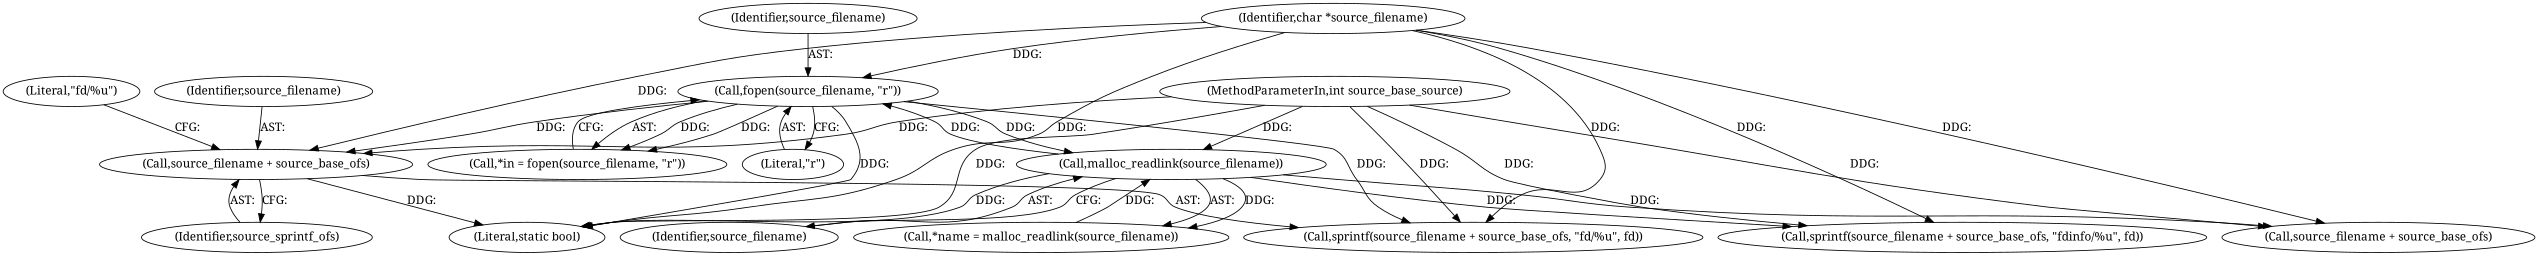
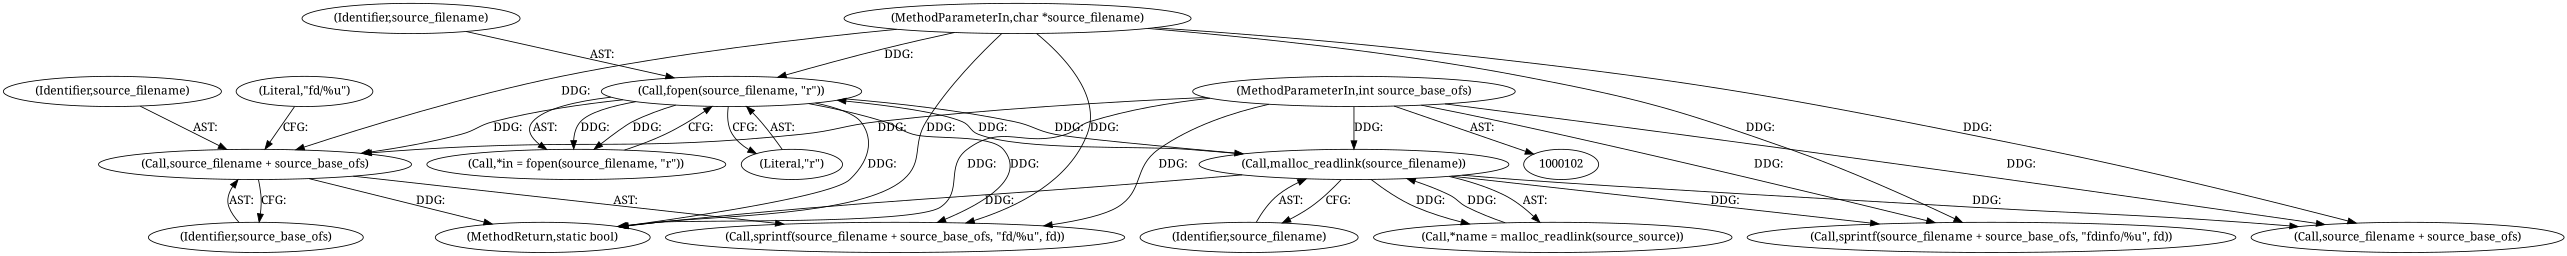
  digraph {
    fontname="Noto Serif"
    node [fontname="Noto Serif"]
    edge [fontname="Noto Serif"]
    n1 [label="(Call,source_filename + source_base_ofs)"]
-   n2 [label="(Literal,static bool)"]
-   n3 [label="(Identifier,source_sprintf_ofs)"]
+   n2 [label="(MethodReturn,static bool)"]
+   n3 [label="(Identifier,source_base_ofs)"]
    n4 [label="(Call,sprintf(source_filename + source_base_ofs, \"fd/%u\", fd))"]
    n5 [label="(Call,fopen(source_filename, \"r\"))"]
    n6 [label="(Call,malloc_readlink(source_filename))"]
    n7 [label="(Call,*in = fopen(source_filename, \"r\"))"]
    n8 [label="(Literal,\"r\")"]
    n9 [label="(Call,sprintf(source_filename + source_base_ofs, \"fdinfo/%u\", fd))"]
    n10 [label="(Call,source_filename + source_base_ofs)"]
-   n11 [label="(Call,*name = malloc_readlink(source_filename))"]
+   n11 [label="(Call,*name = malloc_readlink(source_source))"]
    n12 [label="(Identifier,source_filename)"]
-   n13 [label="(Identifier,char *source_filename)"]
-   n14 [label="(MethodParameterIn,int source_base_source)"]
+   n13 [label="(MethodParameterIn,char *source_filename)"]
+   n14 [label="(MethodParameterIn,int source_base_ofs)"]
+   1000102
    n16 [label="(Identifier,source_filename)"]
    n17 [label="(Literal,\"fd/%u\")"]
    n18 [label="(Identifier,source_filename)"]
    n1 -> n2 [label="DDG: "]
    n1 -> n3 [label="CFG: "]
    n1 -> n4 [label="AST: "]
    n3 -> n1 [label="AST: "]
    n5 -> n1 [label="DDG: "]
    n5 -> n2 [label="DDG: "]
    n5 -> n4 [label="DDG: "]
    n5 -> n6 [label="DDG: "]
    n5 -> n7 [label="AST: "]
    n5 -> n7 [label="DDG: "]
    n5 -> n7 [label="DDG: "]
    n5 -> n8 [label="CFG: "]
    n6 -> n2 [label="DDG: "]
    n6 -> n5 [label="DDG: "]
    n6 -> n9 [label="DDG: "]
    n6 -> n10 [label="DDG: "]
    n6 -> n11 [label="AST: "]
    n6 -> n11 [label="DDG: "]
    n6 -> n12 [label="CFG: "]
    n7 -> n5 [label="CFG: "]
    n8 -> n5 [label="AST: "]
    n11 -> n6 [label="DDG: "]
    n12 -> n6 [label="AST: "]
    n13 -> n1 [label="DDG: "]
    n13 -> n2 [label="DDG: "]
    n13 -> n4 [label="DDG: "]
    n13 -> n5 [label="DDG: "]
    n13 -> n9 [label="DDG: "]
    n13 -> n10 [label="DDG: "]
    n14 -> n1 [label="DDG: "]
    n14 -> n2 [label="DDG: "]
    n14 -> n4 [label="DDG: "]
    n14 -> n6 [label="DDG: "]
    n14 -> n9 [label="DDG: "]
    n14 -> n10 [label="DDG: "]
+   n14 -> 1000102 [label="AST: "]
    n16 -> n1 [label="AST: "]
    n17 -> n1 [label="CFG: "]
    n18 -> n5 [label="AST: "]
  }
